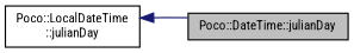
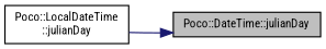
  digraph {
    rankdir=RL
    fontname="Roboto Condensed"
    node [color=black fontname="Roboto Condensed" fontsize=10 shape=record style=filled]
    n1 [fillcolor=grey75 fontcolor=black height=0.2 label="Poco::DateTime::julianDay" width=0.4]
    n2 [fillcolor=white height=0.2 label="Poco::LocalDateTime\l::julianDay" width=0.4]
-   n2 -> n1 [color=midnightblue dir=back fontname="Roboto Condensed" fontsize=10 labelfontname=Helvetica labelfontsize=10 style=solid]
+   n1 -> n2 [color=midnightblue dir=back fontname="Roboto Condensed" fontsize=10 labelfontname=Helvetica labelfontsize=10 style=solid]
  }
